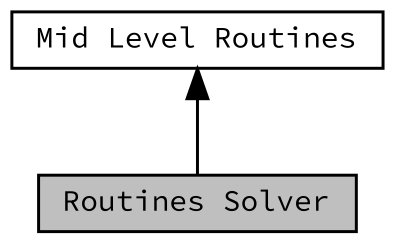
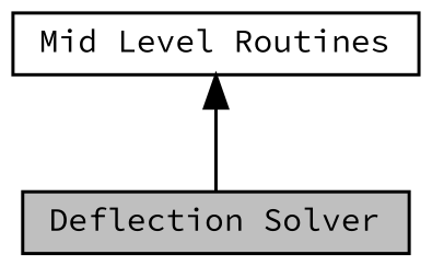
  digraph {
    rankdir=TB
    fontname="Source Code Pro"
    node [color=black fontname="Source Code Pro" fontsize=10 shape=box style=filled]
-   n1 [fillcolor=grey75 fontcolor=black height=0.2 label="Routines Solver" width=0.4]
+   n1 [fillcolor=grey75 fontcolor=black height=0.2 label="Deflection Solver" width=0.4]
    n2 [fillcolor=white height=0.2 label="Mid Level Routines" width=0.4]
    n2 -> n1 [dir=back fontname="Source Code Pro" fontsize=10 labelfontname=Helvetica labelfontsize=10 shape=plaintext style=solid]
  }
